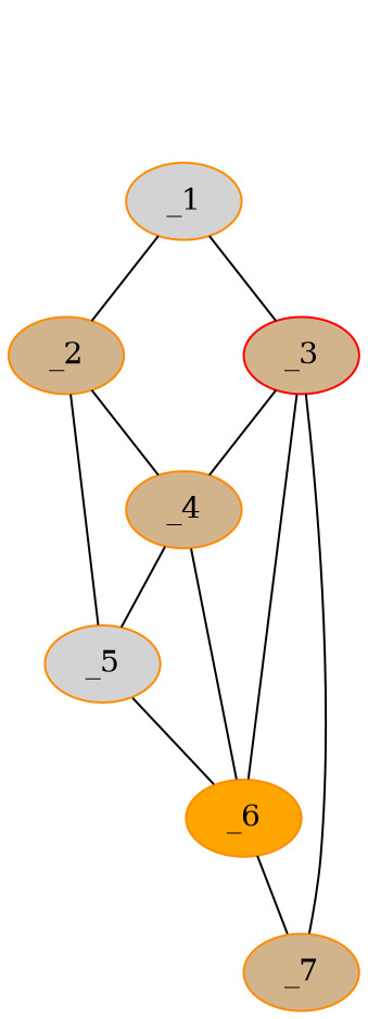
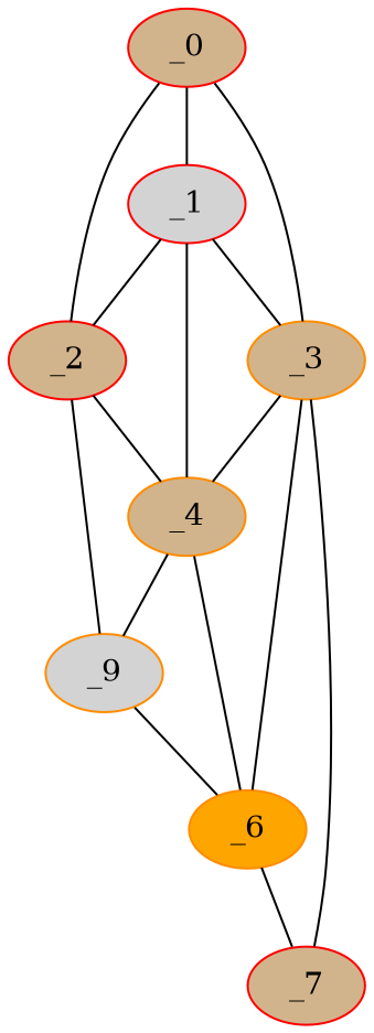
  graph {
    node [color=darkorange fillcolor=tan style=filled]
    edge [valence=2]
-   _1 [fillcolor=lightgrey x=63 y=17]
-   _2 [x=69 y=50]
-   _3 [color=red x=80 y=25]
+   _0 [color=red x=61 y=9]
+   _1 [color=red fillcolor=lightgrey x=63 y=17]
+   _2 [color=red x=69 y=50]
+   _3 [x=80 y=25]
    _4 [x=82 y=35]
-   _5 [fillcolor=lightgrey x=92 y=38]
-   _7 [x=100 y=21]
+   _5 [fillcolor=lightgrey x=92 y=38 label=_9]
+   _7 [color=red x=100 y=21]
    _6 [fillcolor=orange x=95 y=29]
+   _0 -- _1
+   _0 -- _2 [valence=1]
+   _0 -- _3
    _1 -- _2
    _1 -- _3
+   _1 -- _4
    _2 -- _4
    _2 -- _5 [valence=1]
    _3 -- _4 [valence=1]
    _3 -- _7
    _3 -- _6
    _4 -- _5
    _4 -- _6
    _5 -- _6 [valence=1]
    _6 -- _7
  }
